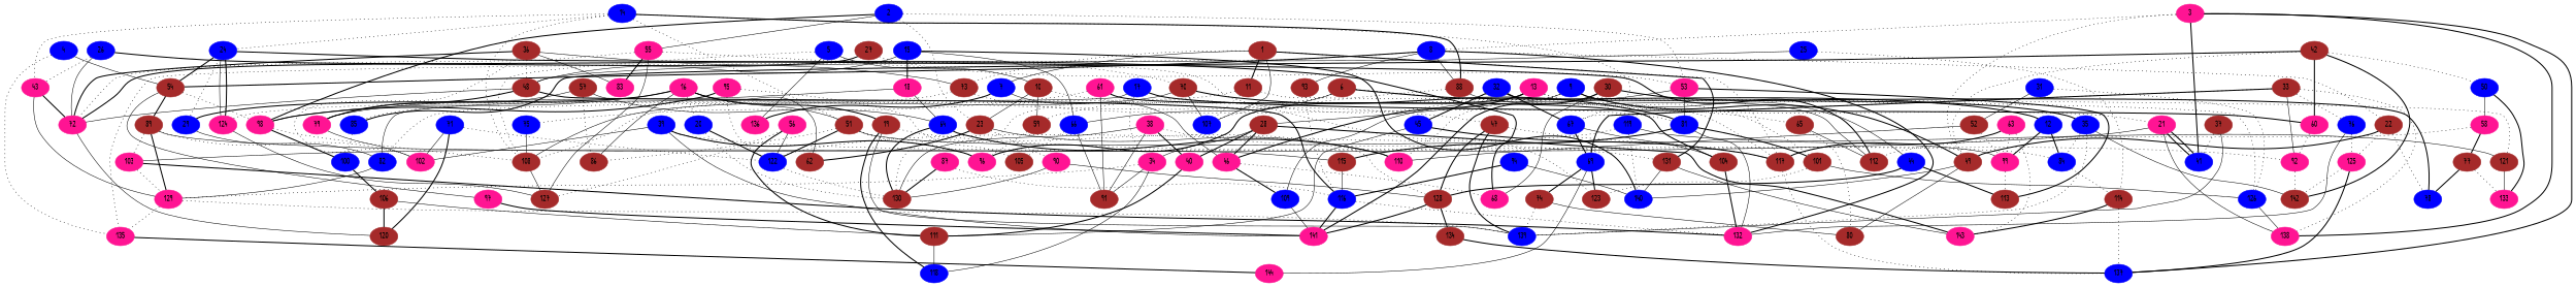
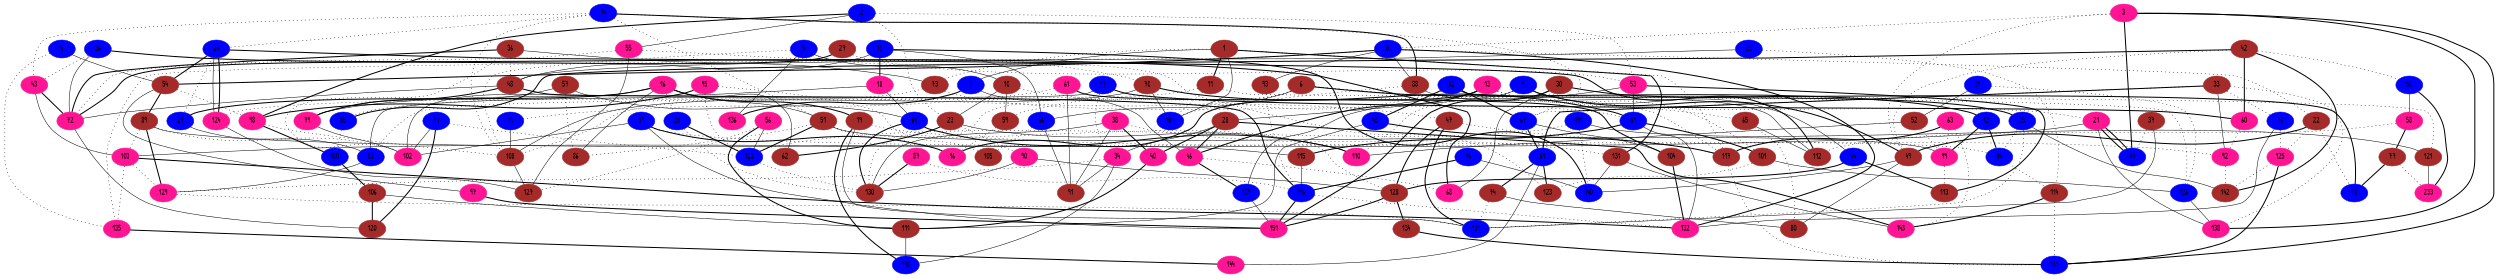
  graph {
    fontname="Patrick Hand"
    node [color=brown fontname="Patrick Hand" style=filled]
    edge [fontname="Patrick Hand" style=dotted]
    7 [color=blue]
    1
    11
    73
    107 [color=blue]
    117
    131
    136 [color=deeppink]
    46 [color=deeppink]
    124 [color=deeppink]
    126 [color=blue]
    85 [color=blue]
    81 [color=blue]
    137 [color=blue]
    140 [color=blue]
    143 [color=deeppink]
    2 [color=blue]
    23
    53 [color=deeppink]
    55 [color=deeppink]
    98 [color=deeppink]
    110 [color=deeppink]
    62
    90 [color=deeppink]
    113
    109 [color=blue]
    72 [color=deeppink]
-   83 [color=deeppink]
    70
    127
    108
    100 [color=blue]
    3 [color=deeppink]
    8 [color=blue]
    41 [color=blue]
    49
    138 [color=deeppink]
    54
    135 [color=deeppink]
    22
    88
    93
    132 [color=deeppink]
    80
    4 [color=blue]
    89
    97 [color=deeppink]
    144 [color=deeppink]
    5 [color=blue]
    10
    123
    47
    59
    6
    12 [color=blue]
    65
    66 [color=blue]
    130
    84 [color=blue]
    99 [color=deeppink]
    112
    91
    105
    68 [color=deeppink]
    78 [color=blue]
    125 [color=deeppink]
    116 [color=blue]
    9 [color=blue]
    28
    44 [color=blue]
    82 [color=blue]
    121
    34 [color=deeppink]
    40 [color=deeppink]
    128
    129 [color=deeppink]
-   133 [color=deeppink]
+   133 [color=deeppink label=233]
    139 [color=blue]
    96 [color=deeppink]
    114
    13 [color=deeppink]
    21 [color=deeppink]
    101
    103 [color=deeppink]
    79 [color=deeppink]
    102 [color=deeppink]
    14 [color=blue]
    24 [color=blue]
    43 [color=deeppink]
    51
    67 [color=blue]
    29 [color=blue]
    86
    122 [color=blue]
    69 [color=blue]
    104
    15 [color=blue]
    18 [color=deeppink]
    48
    64 [color=blue]
    16 [color=deeppink]
    19
    20 [color=blue]
    92 [color=deeppink]
    118 [color=blue]
    17 [color=blue]
    60 [color=deeppink]
    142
    25 [color=blue]
    26 [color=blue]
    120
    27
    111
    30
    35 [color=blue]
-   141 [color=deeppink]
+   141 [color=deeppink label=151]
    31 [color=blue]
    52
    32 [color=blue]
    45 [color=blue]
    33
    76 [color=blue]
    74
    36
    37
    38 [color=deeppink]
    39 [color=blue]
    42
    50 [color=blue]
    58 [color=deeppink]
    134
    77
    115
    56 [color=deeppink]
    57
    61 [color=deeppink]
    75 [color=blue]
    63 [color=deeppink]
    71 [color=blue]
    106
    87 [color=deeppink]
    94 [color=blue]
    95 [color=deeppink]
    119 [color=blue]
    7 -- 136 [style=bold]
    7 -- 46 [style=solid]
    1 -- 7 [style=solid]
    1 -- 11 [style=bold]
    1 -- 73
    1 -- 107 [style=solid]
    1 -- 117
    1 -- 131 [style=bold]
    11 -- 107
    11 -- 124
    11 -- 126
    73 -- 85
    73 -- 81
    117 -- 137
    131 -- 140 [style=solid]
    131 -- 143 [style=solid]
    46 -- 109 [style=bold]
    46 -- 68
    124 -- 127 [style=solid]
    126 -- 138 [style=solid]
    85 -- 100
    81 -- 132 [style=solid]
    81 -- 101 [style=bold]
    81 -- 115 [style=bold]
    2 -- 23
    2 -- 53
    2 -- 55 [style=solid]
    2 -- 98 [style=bold]
    23 -- 110 [style=solid]
    23 -- 62 [style=bold]
    23 -- 90
    53 -- 81 [style=solid]
    53 -- 113 [style=bold]
    53 -- 109 [style=solid]
    55 -- 72
-   55 -- 83 [style=bold]
    55 -- 70
    55 -- 127 [style=solid]
    98 -- 108
    98 -- 100 [style=bold]
    90 -- 130 [style=solid]
    90 -- 128 [style=solid]
    109 -- 141 [style=solid]
    72 -- 120 [style=solid]
    70 -- 107 [style=solid]
    70 -- 81 [style=bold]
    70 -- 108 [style=solid]
    108 -- 127 [style=solid]
    100 -- 106 [style=bold]
    3 -- 137 [style=bold]
    3 -- 8
    3 -- 41 [style=bold]
    3 -- 49
    3 -- 138 [style=bold]
    8 -- 54 [style=bold]
    8 -- 135
    8 -- 22
    8 -- 88 [style=solid]
    8 -- 93 [style=solid]
    8 -- 132 [style=bold]
    49 -- 140 [style=solid]
    49 -- 80 [style=solid]
    54 -- 98
    54 -- 89 [style=bold]
    54 -- 97 [style=solid]
    135 -- 144 [style=bold]
    22 -- 49 [style=bold]
    22 -- 78
    22 -- 125
    88 -- 107
    88 -- 112 [style=solid]
    93 -- 116
    4 -- 54 [style=solid]
    4 -- 135
    89 -- 129 [style=bold]
    89 -- 103
    89 -- 102
    89 -- 115 [style=solid]
    97 -- 141 [style=bold]
    5 -- 136 [style=solid]
    5 -- 108
    5 -- 10 [style=solid]
    5 -- 123
    10 -- 23 [style=solid]
    10 -- 47
    10 -- 59 [style=solid]
    47 -- 117
    47 -- 128 [style=bold]
    47 -- 139 [style=bold]
    59 -- 96
    6 -- 117
    6 -- 108
    6 -- 12 [style=bold]
    6 -- 65
    6 -- 66 [style=solid]
    6 -- 130
    12 -- 84 [style=bold]
    12 -- 99 [style=bold]
    65 -- 80
    65 -- 112 [style=solid]
    66 -- 91 [style=solid]
    66 -- 105
    84 -- 114
    99 -- 113
    125 -- 137 [style=bold]
    125 -- 142
    116 -- 132
    116 -- 141 [style=bold]
    9 -- 110
    9 -- 49 [style=bold]
    9 -- 28 [style=solid]
    9 -- 44 [style=solid]
    9 -- 82
    9 -- 121
    28 -- 46 [style=bold]
    28 -- 143 [style=bold]
    28 -- 34 [style=solid]
    28 -- 40 [style=bold]
    44 -- 113 [style=bold]
    44 -- 128 [style=bold]
    82 -- 129 [style=solid]
    121 -- 133 [style=solid]
    34 -- 91 [style=solid]
    34 -- 129
    34 -- 118 [style=solid]
    40 -- 111 [style=bold]
    128 -- 141 [style=bold]
    128 -- 134 [style=bold]
    129 -- 139
    114 -- 137
    114 -- 143 [style=bold]
    13 -- 46 [style=bold]
    13 -- 96 [style=bold]
    13 -- 21
    13 -- 101
    21 -- 41 [style=bold]
    21 -- 41 [style=bold]
    21 -- 138 [style=solid]
    21 -- 103 [style=solid]
    101 -- 126 [style=solid]
    101 -- 123
-   129 -- 135
+   103 -- 135
    103 -- 132 [style=bold]
    103 -- 129
    79 -- 102 [style=solid]
    14 -- 108
    14 -- 88 [style=bold]
    14 -- 24
    14 -- 43
    14 -- 51
    14 -- 67
    24 -- 124 [style=solid]
    24 -- 124 [style=bold]
    24 -- 54 [style=bold]
    24 -- 112 [style=bold]
    24 -- 29
    43 -- 72 [style=bold]
-   43 -- 129 [style=solid]
+   43 -- 103 [style=solid]
    51 -- 99 [style=solid]
    51 -- 128
    51 -- 96
    51 -- 86
    51 -- 122 [style=bold]
    67 -- 69 [style=bold]
    67 -- 104 [style=solid]
    29 -- 82 [style=solid]
    122 -- 130
    69 -- 144 [style=solid]
    69 -- 123 [style=bold]
    69 -- 74 [style=bold]
    104 -- 132 [style=bold]
    15 -- 140 [style=bold]
    15 -- 66 [style=solid]
    15 -- 18 [style=bold]
    15 -- 48 [style=solid]
    18 -- 79 [style=solid]
    18 -- 64 [style=solid]
    48 -- 72 [style=solid]
    48 -- 116 [style=bold]
    48 -- 79 [style=bold]
    64 -- 110 [style=bold]
    64 -- 130 [style=bold]
-   16 -- 98 [style=solid]
+   16 -- 102 [style=solid]
    16 -- 62 [style=solid]
    16 -- 51 [style=solid]
    16 -- 29 [style=bold]
    16 -- 86 [style=solid]
    16 -- 19 [style=bold]
    16 -- 20
    19 -- 139 [style=solid]
    19 -- 92
    19 -- 118 [style=bold]
    20 -- 130
    20 -- 122 [style=bold]
    92 -- 142
    17 -- 82 [style=solid]
    17 -- 34
    17 -- 60 [style=bold]
    60 -- 92
    25 -- 114
    25 -- 48 [style=solid]
    26 -- 72 [style=solid]
    26 -- 68 [style=bold]
    26 -- 43
    27 -- 53
    27 -- 72 [style=bold]
    111 -- 118 [style=solid]
    30 -- 68 [style=solid]
    30 -- 35 [style=bold]
    30 -- 141 [style=bold]
    35 -- 84
    35 -- 139
    35 -- 142 [style=solid]
    31 -- 126
    31 -- 52 [style=solid]
    52 -- 110 [style=solid]
    52 -- 99
    32 -- 59
    32 -- 78 [style=bold]
    32 -- 67 [style=bold]
    32 -- 45 [style=bold]
    45 -- 117 [style=bold]
    45 -- 111 [style=solid]
    33 -- 138
    33 -- 67
    33 -- 69 [style=bold]
    33 -- 92 [style=solid]
    33 -- 76
    76 -- 132 [style=solid]
    76 -- 125
    74 -- 80 [style=solid]
    74 -- 139
    36 -- 73 [style=solid]
    36 -- 72 [style=bold]
-   36 -- 83 [style=solid]
    36 -- 102
    36 -- 48
    37 -- 41
    37 -- 139 [style=solid]
    38 -- 131
    38 -- 130 [style=solid]
    38 -- 91 [style=solid]
    38 -- 40 [style=bold]
    39 -- 84
    39 -- 96 [style=bold]
    39 -- 102 [style=solid]
    39 -- 141 [style=solid]
    42 -- 85 [style=bold]
    42 -- 49
    42 -- 60 [style=bold]
    42 -- 142 [style=bold]
    42 -- 50
    50 -- 133 [style=bold]
    50 -- 58 [style=solid]
    58 -- 112
    58 -- 77 [style=bold]
    134 -- 137 [style=bold]
    77 -- 78 [style=bold]
    77 -- 133
    115 -- 116 [style=solid]
    56 -- 127
    56 -- 122 [style=solid]
    56 -- 111 [style=bold]
    57 -- 79 [style=solid]
    57 -- 86
    57 -- 64 [style=solid]
    61 -- 91 [style=solid]
    61 -- 104 [style=bold]
    61 -- 75
    75 -- 108 [style=solid]
    63 -- 117 [style=bold]
    63 -- 143
    63 -- 99
    71 -- 102 [style=solid]
    71 -- 122
    71 -- 120 [style=bold]
    106 -- 120 [style=bold]
    106 -- 111 [style=solid]
    87 -- 130 [style=bold]
    87 -- 116
    94 -- 140 [style=solid]
    94 -- 116 [style=bold]
    95 -- 98 [style=bold]
    95 -- 105
    95 -- 122
    119 -- 140
    119 -- 121 [style=solid]
    119 -- 122
  }
